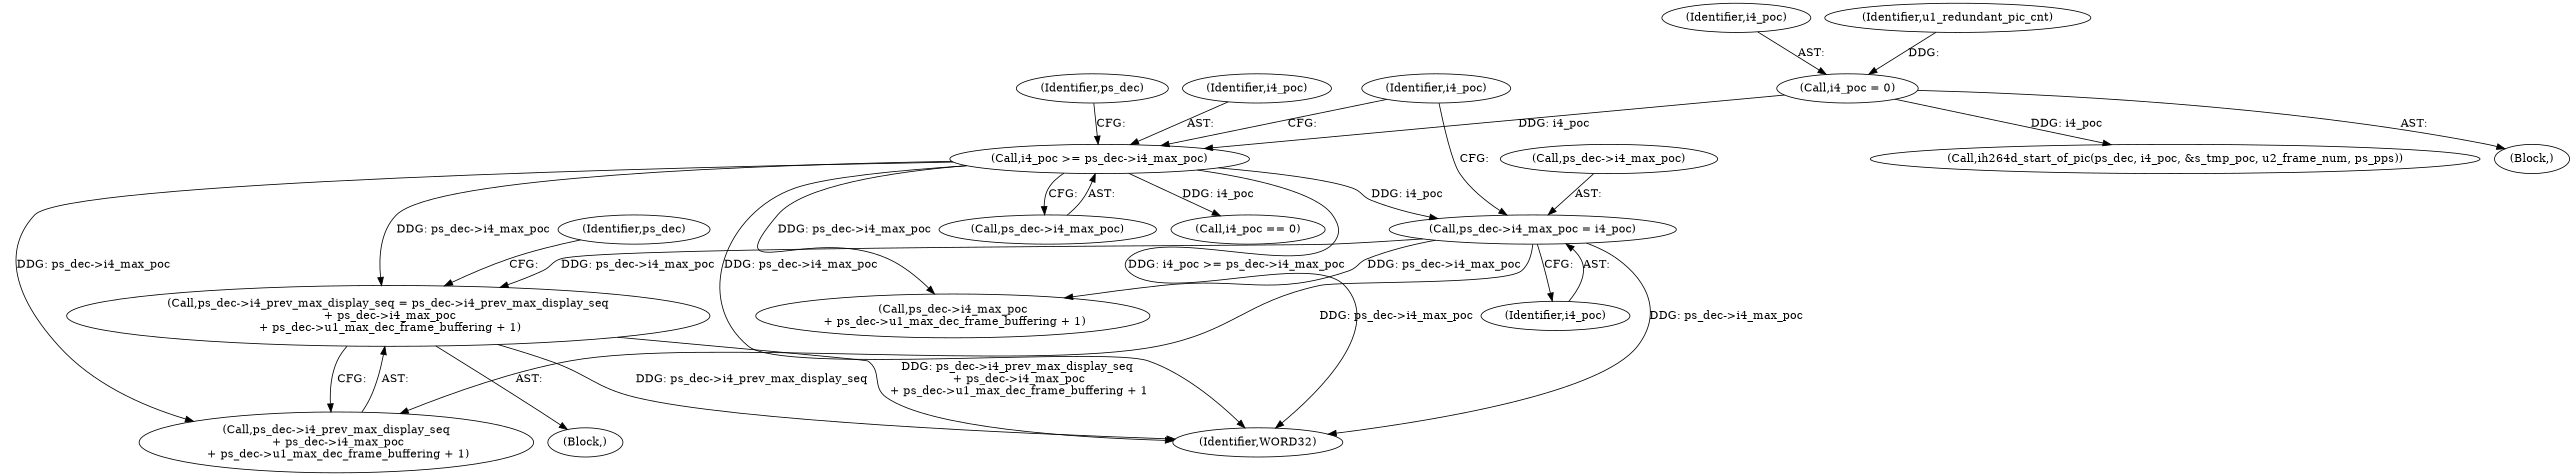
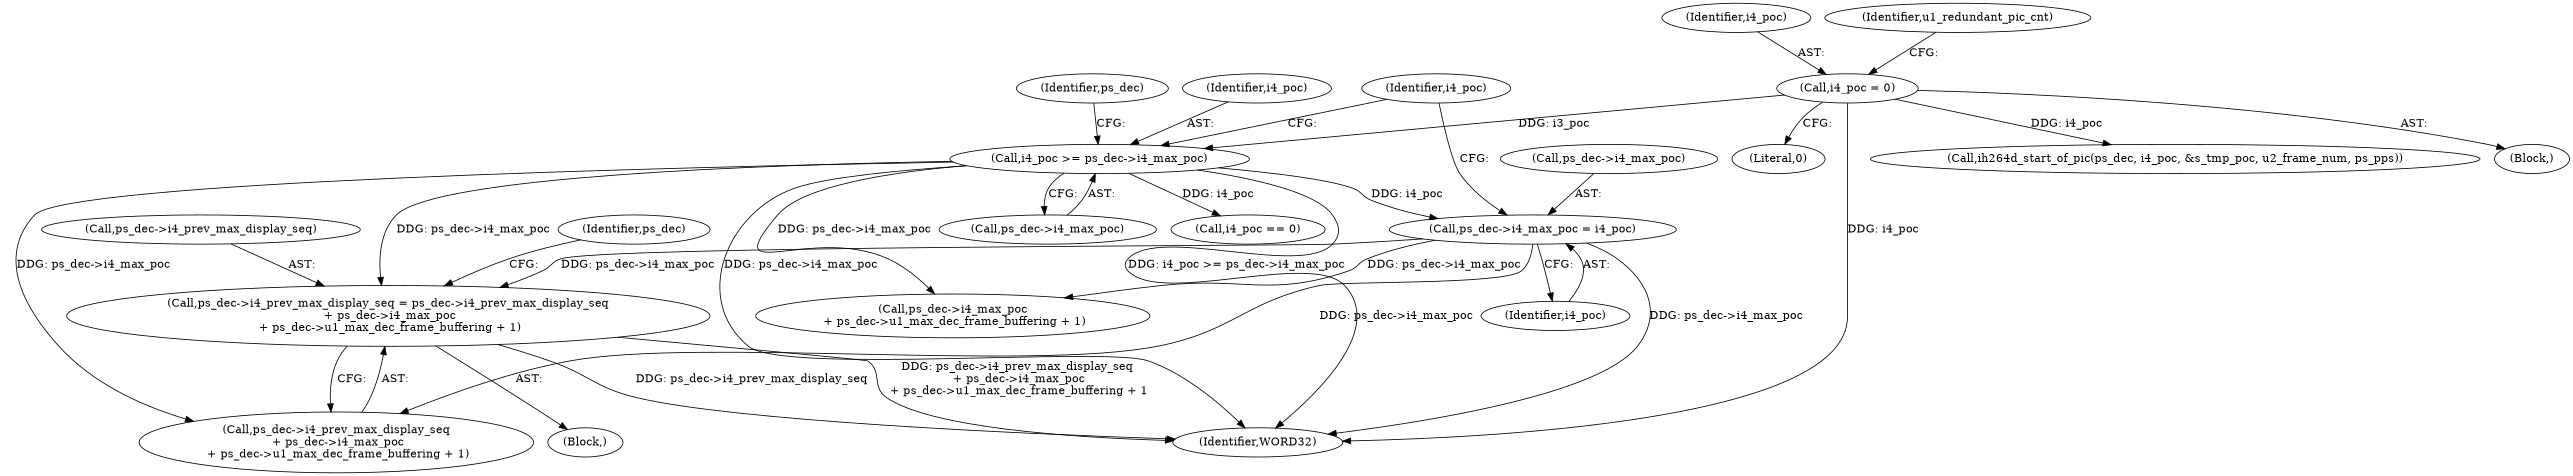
  digraph {
    n1 [label="(Call,ps_dec->i4_prev_max_display_seq = ps_dec->i4_prev_max_display_seq\n + ps_dec->i4_max_poc\n + ps_dec->u1_max_dec_frame_buffering + 1)"]
    n2 [label="(Block,)"]
    n3 [label="(Call,ps_dec->i4_prev_max_display_seq\n + ps_dec->i4_max_poc\n + ps_dec->u1_max_dec_frame_buffering + 1)"]
    n4 [label="(Identifier,WORD32)"]
    n5 [label="(Call,ps_dec->i4_max_poc = i4_poc)"]
    n6 [label="(Identifier,i4_poc)"]
    n7 [label="(Call,ps_dec->i4_max_poc\n + ps_dec->u1_max_dec_frame_buffering + 1)"]
    n8 [label="(Call,i4_poc >= ps_dec->i4_max_poc)"]
    n9 [label="(Call,ps_dec->i4_max_poc)"]
    n10 [label="(Call,i4_poc == 0)"]
    n11 [label="(Call,i4_poc = 0)"]
    n12 [label="(Call,ih264d_start_of_pic(ps_dec, i4_poc, &s_tmp_poc, u2_frame_num, ps_pps))"]
    n13 [label="(Block,)"]
+   n14 [label="(Literal,0)"]
    n15 [label="(Identifier,ps_dec)"]
    n16 [label="(Identifier,i4_poc)"]
    n17 [label="(Call,ps_dec->i4_max_poc)"]
    n18 [label="(Identifier,ps_dec)"]
    n19 [label="(Identifier,i4_poc)"]
+   n20 [label="(Call,ps_dec->i4_prev_max_display_seq)"]
    n21 [label="(Identifier,u1_redundant_pic_cnt)"]
    n22 [label="(Identifier,i4_poc)"]
    n1 -> n2 [label="AST: "]
    n1 -> n3 [label="CFG: "]
    n1 -> n4 [label="DDG: ps_dec->i4_prev_max_display_seq"]
    n1 -> n4 [label="DDG: ps_dec->i4_prev_max_display_seq\n + ps_dec->i4_max_poc\n + ps_dec->u1_max_dec_frame_buffering + 1"]
    n3 -> n1 [label="AST: "]
    n5 -> n1 [label="DDG: ps_dec->i4_max_poc"]
    n5 -> n3 [label="DDG: ps_dec->i4_max_poc"]
    n5 -> n4 [label="DDG: ps_dec->i4_max_poc"]
    n5 -> n6 [label="CFG: "]
    n5 -> n7 [label="DDG: ps_dec->i4_max_poc"]
    n6 -> n5 [label="AST: "]
    n8 -> n1 [label="DDG: ps_dec->i4_max_poc"]
    n8 -> n3 [label="DDG: ps_dec->i4_max_poc"]
    n8 -> n4 [label="DDG: ps_dec->i4_max_poc"]
    n8 -> n4 [label="DDG: i4_poc >= ps_dec->i4_max_poc"]
    n8 -> n5 [label="DDG: i4_poc"]
    n8 -> n7 [label="DDG: ps_dec->i4_max_poc"]
    n8 -> n9 [label="CFG: "]
    n8 -> n10 [label="DDG: i4_poc"]
    n9 -> n8 [label="AST: "]
-   n11 -> n8 [label="DDG: i4_poc"]
+   n11 -> n4 [label="DDG: i4_poc"]
+   n11 -> n8 [label="DDG: i3_poc"]
    n11 -> n12 [label="DDG: i4_poc"]
    n11 -> n13 [label="AST: "]
+   n11 -> n14 [label="CFG: "]
    n15 -> n1 [label="CFG: "]
    n16 -> n11 [label="AST: "]
    n17 -> n5 [label="AST: "]
    n18 -> n8 [label="CFG: "]
    n19 -> n5 [label="CFG: "]
    n19 -> n8 [label="CFG: "]
-   n21 -> n11 [label="DDG: "]
+   n20 -> n1 [label="AST: "]
+   n21 -> n11 [label="CFG: "]
    n22 -> n8 [label="AST: "]
  }
